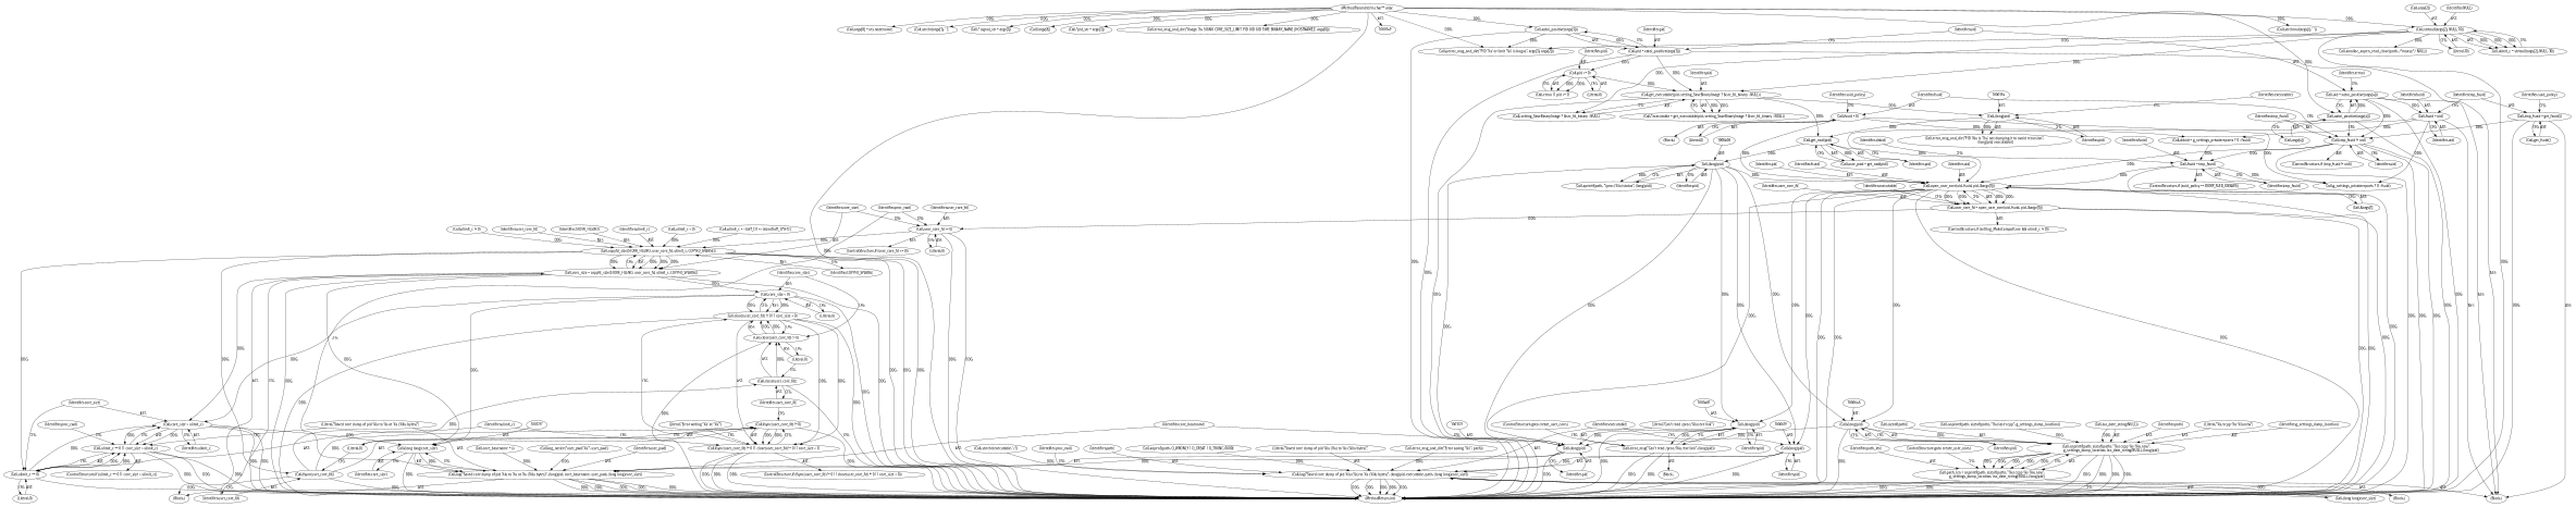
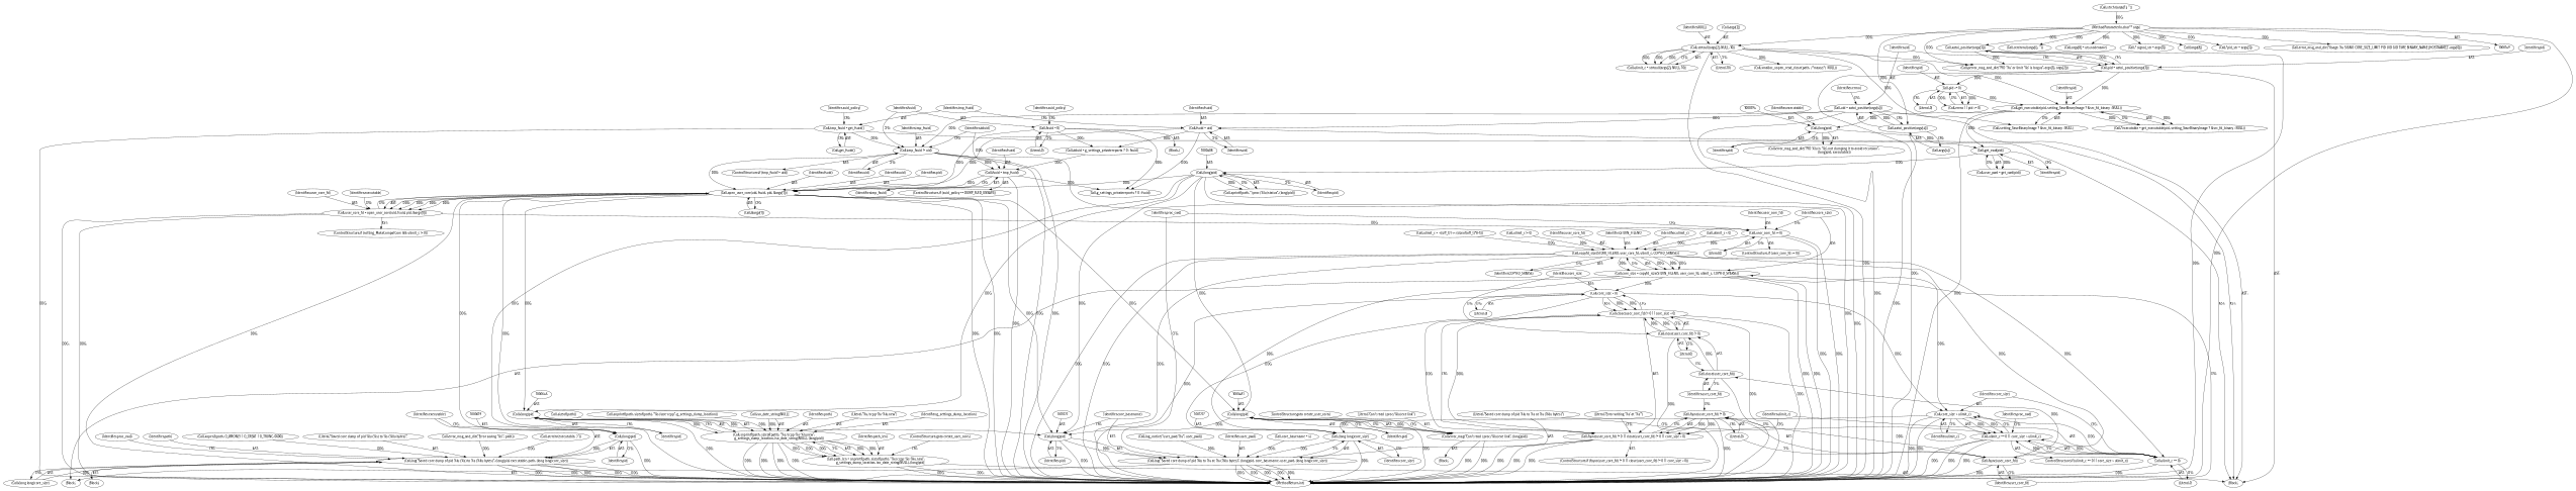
  digraph {
    fontname="Fira Sans"
    node [fontname="Fira Sans"]
    edge [fontname="Fira Sans"]
    n1 [label="(Call,open_user_core(uid, fsuid, pid, &argv[1]))"]
    n2 [label="(Call,user_core_fd = open_user_core(uid, fsuid, pid, &argv[1]))"]
    n3 [label="(Call,(long)pid)"]
    n4 [label="(Call,(long)pid)"]
    n5 [label="(Call,(long)pid)"]
    n6 [label="(Call,(long)pid)"]
    n7 [label="(Call,&argv[1])"]
    n8 [label="(MethodReturn,int)"]
    n9 [label="(Call,user_core_fd >= 0)"]
    n10 [label="(ControlStructure,if (setting_MakeCompatCore && ulimit_c != 0))"]
    n11 [label="(Call,error_msg(\"Can't read /proc/%lu/exe link\", (long)pid))"]
    n12 [label="(Identifier,pid)"]
    n13 [label="(Call,log(\"Saved core dump of pid %lu to %s at %s (%llu bytes)\", (long)pid, core_basename, user_pwd, (long long)core_size))"]
    n14 [label="(Identifier,pid)"]
    n15 [label="(Call,log(\"Saved core dump of pid %lu (%s) to %s (%llu bytes)\", (long)pid, executable, path, (long long)core_size))"]
    n16 [label="(Identifier,pid)"]
    n17 [label="(Call,snprintf(path, sizeof(path), \"%s/ccpp-%s-%lu.new\",\n            g_settings_dump_location, iso_date_string(NULL), (long)pid))"]
    n18 [label="(Identifier,pid)"]
    n19 [label="(Call,tmp_fsuid != uid)"]
    n20 [label="(Call,fsuid = tmp_fsuid)"]
    n21 [label="(ControlStructure,if (tmp_fsuid != uid))"]
    n22 [label="(Identifier,uid)"]
    n23 [label="(Call,g_settings_privatereports ? 0 : fsuid)"]
    n24 [label="(Identifier,tmp_fsuid)"]
    n25 [label="(ControlStructure,if (suid_policy == DUMP_SUID_UNSAFE))"]
    n26 [label="(Call,tmp_fsuid = get_fsuid())"]
    n27 [label="(Call,get_fsuid())"]
    n28 [label="(Block,)"]
    n29 [label="(Call,uid = xatoi_positive(argv[4]))"]
    n30 [label="(Call,xatoi_positive(argv[4]))"]
    n31 [label="(Call,fsuid = uid)"]
    n32 [label="(Call,argv[4])"]
    n33 [label="(Call,dduid = g_settings_privatereports ? 0 : fsuid)"]
    n34 [label="(Identifier,uid)"]
    n35 [label="(MethodParameterIn,char** argv)"]
    n36 [label="(Call,xatoi_positive(argv[3]))"]
    n37 [label="(Call,strtoull(argv[2], NULL, 10))"]
    n38 [label="(Call,strchrnul(argv[i], ' '))"]
    n39 [label="(Call,argv[8] = uts.nodename)"]
    n40 [label="(Call,strchr(argv[1], ' '))"]
    n41 [label="(Call,* signal_str = argv[1])"]
    n42 [label="(Call,!argv[8])"]
    n43 [label="(Call,*pid_str = argv[3])"]
    n44 [label="(Call,error_msg_and_die(\"Usage: %s SIGNO CORE_SIZE_LIMIT PID UID GID TIME BINARY_NAME [HOSTNAME]\", argv[0]))"]
    n45 [label="(Call,perror_msg_and_die(\"PID '%s' or limit '%s' is bogus\", argv[3], argv[2]))"]
    1000149
    n47 [label="(Call,pid = xatoi_positive(argv[3]))"]
    n48 [label="(Call,get_executable(pid, setting_SaveBinaryImage ? &src_fd_binary : NULL))"]
    n49 [label="(Call,setting_SaveBinaryImage ? &src_fd_binary : NULL)"]
    n50 [label="(Call,ulimit_c = strtoull(argv[2], NULL, 10))"]
    n51 [label="(Literal,10)"]
    n52 [label="(Call,xmalloc_xopen_read_close(path, /*maxsz:*/ NULL))"]
    n53 [label="(Call,fsuid = 0)"]
    n54 [label="(Block,)"]
    n55 [label="(Literal,0)"]
    n56 [label="(Call,(long)pid)"]
    n57 [label="(Identifier,pid)"]
    n58 [label="(Call,sprintf(path, \"/proc/%lu/status\", (long)pid))"]
    n59 [label="(Call,get_cwd(pid))"]
    n60 [label="(Identifier,pid)"]
    n61 [label="(Call,user_pwd = get_cwd(pid))"]
    n62 [label="(Call,(long)pid)"]
    n63 [label="(Call,*executable = get_executable(pid, setting_SaveBinaryImage ? &src_fd_binary : NULL))"]
    n64 [label="(Identifier,pid)"]
    n65 [label="(Call,error_msg_and_die(\"PID %lu is '%s', not dumping it to avoid recursion\",\n                        (long)pid, executable))"]
    n66 [label="(Call,pid <= 0)"]
    n67 [label="(Literal,0)"]
    n68 [label="(Call,errno || pid <= 0)"]
    n69 [label="(Call,copyfd_size(STDIN_FILENO, user_core_fd, ulimit_c, COPYFD_SPARSE))"]
    n70 [label="(ControlStructure,if (user_core_fd >= 0))"]
    n71 [label="(Literal,0)"]
    n72 [label="(Call,core_size = copyfd_size(STDIN_FILENO, user_core_fd, ulimit_c, COPYFD_SPARSE))"]
    n73 [label="(Call,fsync(user_core_fd))"]
    n74 [label="(Call,ulimit_c == 0)"]
    n75 [label="(Identifier,COPYFD_SPARSE)"]
    n76 [label="(Call,core_size < 0)"]
    n77 [label="(Call,core_size > ulimit_c)"]
    n78 [label="(Call,(long long)core_size)"]
    n79 [label="(Block,)"]
    n80 [label="(Call,fsync(user_core_fd) != 0)"]
    n81 [label="(Call,close(user_core_fd))"]
    n82 [label="(Identifier,user_core_fd)"]
    n83 [label="(Call,ulimit_c == 0 || core_size > ulimit_c)"]
    n84 [label="(Literal,0)"]
    n85 [label="(Call,close(user_core_fd) != 0 || core_size < 0)"]
    n86 [label="(Literal,0)"]
    n87 [label="(Identifier,ulimit_c)"]
    n88 [label="(Identifier,core_size)"]
    n89 [label="(Call,fsync(user_core_fd) != 0 || close(user_core_fd) != 0 || core_size < 0)"]
    n90 [label="(Call,close(user_core_fd) != 0)"]
    n91 [label="(ControlStructure,if (fsync(user_core_fd) != 0 || close(user_core_fd) != 0 || core_size < 0))"]
    n92 [label="(Literal,0)"]
    n93 [label="(Literal,0)"]
    n94 [label="(ControlStructure,if (ulimit_c == 0 || core_size > ulimit_c))"]
    n95 [label="(Identifier,user_core_fd)"]
    n96 [label="(Block,)"]
    n97 [label="(Call,(long long)core_size)"]
    n98 [label="(Block,)"]
    n99 [label="(Call,path_len = snprintf(path, sizeof(path), \"%s/ccpp-%s-%lu.new\",\n            g_settings_dump_location, iso_date_string(NULL), (long)pid))"]
    n100 [label="(Identifier,uid)"]
    n101 [label="(Call,sizeof(path))"]
    n102 [label="(Identifier,ulimit_c)"]
    n103 [label="(Identifier,fsuid)"]
    n104 [label="(Call,ulimit_c = ~((off_t)1 << (sizeof(off_t)*8-1)))"]
    n105 [label="(Identifier,user_pwd)"]
    n106 [label="(Call,ulimit_c != 0)"]
    n107 [label="(Identifier,NULL)"]
    n108 [label="(Identifier,proc_cwd)"]
    n109 [label="(Identifier,pid)"]
    n110 [label="(Identifier,executable)"]
    n111 [label="(Call,core_basename = s)"]
    n112 [label="(Identifier,core_basename)"]
    n113 [label="(Identifier,executable)"]
    n114 [label="(Identifier,user_core_fd)"]
    n115 [label="(Call,snprintf(path, sizeof(path), \"%s/last-ccpp\", g_settings_dump_location))"]
    n116 [label="(Call,argv[2])"]
    n117 [label="(Identifier,tmp_fsuid)"]
    n118 [label="(Identifier,path_len)"]
    n119 [label="(Identifier,STDIN_FILENO)"]
    n120 [label="(Identifier,core_size)"]
    n121 [label="(Identifier,tmp_fsuid)"]
    n122 [label="(Identifier,uid)"]
    n123 [label="(Identifier,dduid)"]
    n124 [label="(Identifier,suid_policy)"]
    n125 [label="(Identifier,user_core_fd)"]
    n126 [label="(Identifier,ulimit_c)"]
    n127 [label="(Identifier,core_size)"]
    n128 [label="(Identifier,pid)"]
    n129 [label="(Identifier,errno)"]
    n130 [label="(Literal,\"Saved core dump of pid %lu to %s at %s (%llu bytes)\")"]
    n131 [label="(ControlStructure,goto create_user_core;)"]
    n132 [label="(Call,ulimit_c < 0)"]
    n133 [label="(Call,iso_date_string(NULL))"]
    n134 [label="(Identifier,executable)"]
    n135 [label="(Identifier,proc_cwd)"]
    n136 [label="(Identifier,core_size)"]
    n137 [label="(Identifier,path)"]
    n138 [label="(Identifier,suid_policy)"]
    n139 [label="(Identifier,fsuid)"]
    n140 [label="(Call,log_notice(\"user_pwd:'%s'\", user_pwd))"]
    n141 [label="(ControlStructure,goto create_user_core;)"]
    n142 [label="(Identifier,pid)"]
    n143 [label="(Literal,\"%s/ccpp-%s-%lu.new\")"]
    n144 [label="(Identifier,path)"]
    n145 [label="(Call,xopen3(path, O_WRONLY | O_CREAT | O_TRUNC, 0600))"]
    n146 [label="(Literal,\"Can't read /proc/%lu/exe link\")"]
    n147 [label="(Identifier,user_core_fd)"]
    n148 [label="(Identifier,fsuid)"]
    n149 [label="(Identifier,proc_cwd)"]
    n150 [label="(Identifier,pid)"]
    n151 [label="(Literal,\"Saved core dump of pid %lu (%s) to %s (%llu bytes)\")"]
    n152 [label="(Call,error_msg_and_die(\"Error saving '%s'\", path))"]
    n153 [label="(Call,strrchr(executable, '/'))"]
    n154 [label="(Literal,\"Error writing '%s' at '%s'\")"]
    n155 [label="(Identifier,fsuid)"]
    n156 [label="(Identifier,g_settings_dump_location)"]
    1000408
    1000394
    1001227
    1000481
    1001222
    1000619
    1000646
    n1 -> n2 [label="AST: "]
    n1 -> n2 [label="DDG: "]
    n1 -> n2 [label="DDG: "]
    n1 -> n2 [label="DDG: "]
    n1 -> n2 [label="DDG: "]
    n1 -> n3 [label="DDG: "]
    n1 -> n4 [label="DDG: "]
    n1 -> n5 [label="DDG: "]
    n1 -> n6 [label="DDG: "]
    n1 -> n7 [label="CFG: "]
    n1 -> n8 [label="DDG: "]
    n1 -> n8 [label="DDG: "]
    n1 -> n8 [label="DDG: "]
    n1 -> n8 [label="DDG: "]
    n2 -> n1 [label="CFG: "]
    n2 -> n8 [label="DDG: "]
    n2 -> n8 [label="DDG: "]
    n2 -> n9 [label="DDG: "]
    n2 -> n10 [label="AST: "]
    n3 -> n4 [label="DDG: "]
    n3 -> n8 [label="DDG: "]
    n3 -> n11 [label="AST: "]
    n3 -> n11 [label="DDG: "]
    n3 -> n12 [label="CFG: "]
    n4 -> n8 [label="DDG: "]
    n4 -> n13 [label="AST: "]
    n4 -> n13 [label="DDG: "]
    n4 -> n14 [label="CFG: "]
    n5 -> n8 [label="DDG: "]
    n5 -> n15 [label="AST: "]
    n5 -> n15 [label="DDG: "]
    n5 -> n16 [label="CFG: "]
    n6 -> n4 [label="DDG: "]
    n6 -> n8 [label="DDG: "]
    n6 -> n17 [label="AST: "]
    n6 -> n17 [label="DDG: "]
    n6 -> n18 [label="CFG: "]
    n7 -> n1 [label="AST: "]
    n9 -> n8 [label="DDG: "]
    n9 -> n8 [label="DDG: "]
    n9 -> n69 [label="DDG: "]
    n9 -> n70 [label="AST: "]
    n9 -> n71 [label="CFG: "]
    n11 -> n3 [label="CFG: "]
    n11 -> n8 [label="DDG: "]
    n11 -> n8 [label="DDG: "]
    n11 -> n96 [label="AST: "]
    n12 -> n3 [label="AST: "]
    n13 -> n8 [label="DDG: "]
    n13 -> n8 [label="DDG: "]
    n13 -> n8 [label="DDG: "]
    n13 -> n8 [label="DDG: "]
    n13 -> n8 [label="DDG: "]
    n13 -> n78 [label="CFG: "]
    n13 -> n79 [label="AST: "]
    n14 -> n4 [label="AST: "]
    n15 -> n8 [label="DDG: "]
    n15 -> n8 [label="DDG: "]
    n15 -> n8 [label="DDG: "]
    n15 -> n8 [label="DDG: "]
    n15 -> n8 [label="DDG: "]
    n15 -> n97 [label="CFG: "]
    n15 -> n98 [label="AST: "]
    n16 -> n5 [label="AST: "]
    n17 -> n6 [label="CFG: "]
    n17 -> n8 [label="DDG: "]
    n17 -> n8 [label="DDG: "]
    n17 -> n8 [label="DDG: "]
    n17 -> n8 [label="DDG: "]
    n17 -> n99 [label="AST: "]
    n17 -> n99 [label="DDG: "]
    n17 -> n99 [label="DDG: "]
    n17 -> n99 [label="DDG: "]
    n17 -> n99 [label="DDG: "]
    n17 -> n99 [label="DDG: "]
    n18 -> n6 [label="AST: "]
    n19 -> n1 [label="DDG: "]
    n19 -> n8 [label="DDG: "]
    n19 -> n8 [label="DDG: "]
    n19 -> n8 [label="DDG: "]
    n19 -> n20 [label="DDG: "]
    n19 -> n21 [label="AST: "]
    n19 -> n22 [label="CFG: "]
    n20 -> n1 [label="DDG: "]
    n20 -> n8 [label="DDG: "]
    n20 -> n23 [label="DDG: "]
    n20 -> n24 [label="CFG: "]
    n20 -> n25 [label="AST: "]
    n22 -> n19 [label="AST: "]
    n24 -> n20 [label="AST: "]
    n26 -> n8 [label="DDG: "]
    n26 -> n19 [label="DDG: "]
    n26 -> n27 [label="CFG: "]
    n26 -> n28 [label="AST: "]
    n27 -> n26 [label="AST: "]
    n29 -> n8 [label="DDG: "]
    n29 -> n19 [label="DDG: "]
    n29 -> n28 [label="AST: "]
    n29 -> n30 [label="CFG: "]
    n29 -> n31 [label="DDG: "]
    n30 -> n8 [label="DDG: "]
    n30 -> n29 [label="AST: "]
    n30 -> n29 [label="DDG: "]
    n30 -> n32 [label="CFG: "]
    n31 -> n1 [label="DDG: "]
    n31 -> n23 [label="DDG: "]
    n31 -> n28 [label="AST: "]
    n31 -> n33 [label="DDG: "]
    n31 -> n34 [label="CFG: "]
    n32 -> n30 [label="AST: "]
    n33 -> n20 [label="DDG: "]
    n34 -> n31 [label="AST: "]
    n35 -> n8 [label="DDG: "]
    n35 -> n30 [label="DDG: "]
    n35 -> n36 [label="DDG: "]
    n35 -> n37 [label="DDG: "]
    n35 -> n38 [label="DDG: "]
    n35 -> n39 [label="DDG: "]
-   n35 -> n40 [label="DDG: "]
+   n40 -> n35 [label="DDG: "]
    n35 -> n41 [label="DDG: "]
    n35 -> n42 [label="DDG: "]
    n35 -> n43 [label="DDG: "]
    n35 -> n44 [label="DDG: "]
    n35 -> n45 [label="DDG: "]
    n35 -> 1000149 [label="AST: "]
    n36 -> n8 [label="DDG: "]
    n36 -> n45 [label="DDG: "]
    n36 -> n47 [label="AST: "]
    n36 -> n47 [label="DDG: "]
    n37 -> n8 [label="DDG: "]
    n37 -> n45 [label="DDG: "]
    n37 -> n48 [label="DDG: "]
    n37 -> n49 [label="DDG: "]
    n37 -> n50 [label="AST: "]
    n37 -> n50 [label="DDG: "]
    n37 -> n50 [label="DDG: "]
    n37 -> n50 [label="DDG: "]
    n37 -> n51 [label="CFG: "]
    n37 -> n52 [label="DDG: "]
    n47 -> n8 [label="DDG: "]
    n47 -> n28 [label="AST: "]
    n47 -> n36 [label="CFG: "]
    n47 -> n48 [label="DDG: "]
    n47 -> n66 [label="DDG: "]
    n48 -> n8 [label="DDG: "]
    n48 -> n49 [label="CFG: "]
    n48 -> n59 [label="DDG: "]
    n48 -> n62 [label="DDG: "]
    n48 -> n63 [label="AST: "]
    n48 -> n63 [label="DDG: "]
    n48 -> n63 [label="DDG: "]
    n49 -> n48 [label="AST: "]
    n50 -> n37 [label="CFG: "]
    n51 -> n37 [label="AST: "]
    n53 -> n1 [label="DDG: "]
    n53 -> n23 [label="DDG: "]
    n53 -> n33 [label="DDG: "]
    n53 -> n54 [label="AST: "]
    n53 -> n55 [label="CFG: "]
    n55 -> n53 [label="AST: "]
    n56 -> n1 [label="DDG: "]
    n56 -> n3 [label="DDG: "]
    n56 -> n4 [label="DDG: "]
    n56 -> n5 [label="DDG: "]
    n56 -> n6 [label="DDG: "]
    n56 -> n8 [label="DDG: "]
    n56 -> n57 [label="CFG: "]
    n56 -> n58 [label="AST: "]
    n56 -> n58 [label="DDG: "]
    n57 -> n56 [label="AST: "]
    n58 -> n56 [label="CFG: "]
    n59 -> n56 [label="DDG: "]
    n59 -> n60 [label="CFG: "]
    n59 -> n61 [label="AST: "]
    n59 -> n61 [label="DDG: "]
    n60 -> n59 [label="AST: "]
    n61 -> n59 [label="CFG: "]
    n62 -> n59 [label="DDG: "]
    n62 -> n64 [label="CFG: "]
    n62 -> n65 [label="AST: "]
    n62 -> n65 [label="DDG: "]
    n63 -> n48 [label="CFG: "]
    n64 -> n62 [label="AST: "]
    n66 -> n48 [label="DDG: "]
    n66 -> n67 [label="CFG: "]
    n66 -> n68 [label="AST: "]
    n66 -> n68 [label="DDG: "]
    n66 -> n68 [label="DDG: "]
    n67 -> n66 [label="AST: "]
    n68 -> n66 [label="CFG: "]
    n69 -> n8 [label="DDG: "]
    n69 -> n8 [label="DDG: "]
    n69 -> n8 [label="DDG: "]
    n69 -> n72 [label="AST: "]
    n69 -> n72 [label="DDG: "]
    n69 -> n72 [label="DDG: "]
    n69 -> n72 [label="DDG: "]
    n69 -> n72 [label="DDG: "]
    n69 -> n73 [label="DDG: "]
    n69 -> n74 [label="DDG: "]
    n69 -> n75 [label="CFG: "]
    n71 -> n9 [label="AST: "]
    n72 -> n8 [label="DDG: "]
    n72 -> n8 [label="DDG: "]
    n72 -> n69 [label="CFG: "]
    n72 -> n76 [label="DDG: "]
    n72 -> n77 [label="DDG: "]
    n72 -> n78 [label="DDG: "]
    n72 -> n79 [label="AST: "]
    n73 -> n8 [label="DDG: "]
    n73 -> n80 [label="AST: "]
    n73 -> n80 [label="DDG: "]
    n73 -> n81 [label="DDG: "]
    n73 -> n82 [label="CFG: "]
    n74 -> n8 [label="DDG: "]
    n74 -> n77 [label="DDG: "]
    n74 -> n83 [label="AST: "]
    n74 -> n83 [label="DDG: "]
    n74 -> n83 [label="DDG: "]
    n74 -> n84 [label="CFG: "]
    n75 -> n69 [label="AST: "]
    n76 -> n8 [label="DDG: "]
    n76 -> n77 [label="DDG: "]
    n76 -> n78 [label="DDG: "]
    n76 -> n85 [label="AST: "]
    n76 -> n85 [label="DDG: "]
    n76 -> n85 [label="DDG: "]
    n76 -> n86 [label="CFG: "]
    n77 -> n8 [label="DDG: "]
    n77 -> n8 [label="DDG: "]
    n77 -> n78 [label="DDG: "]
    n77 -> n83 [label="AST: "]
    n77 -> n83 [label="DDG: "]
    n77 -> n83 [label="DDG: "]
    n77 -> n87 [label="CFG: "]
    n78 -> n8 [label="DDG: "]
    n78 -> n13 [label="AST: "]
    n78 -> n13 [label="DDG: "]
    n78 -> n88 [label="CFG: "]
    n80 -> n8 [label="DDG: "]
    n80 -> n89 [label="AST: "]
    n80 -> n89 [label="DDG: "]
    n80 -> n89 [label="DDG: "]
    n80 -> n93 [label="CFG: "]
    n81 -> n8 [label="CFG: "]
    n81 -> n90 [label="AST: "]
    n81 -> n90 [label="DDG: "]
    n81 -> n95 [label="CFG: "]
    n82 -> n72 [label="CFG: "]
    n82 -> n73 [label="AST: "]
    n83 -> n8 [label="DDG: "]
    n83 -> n8 [label="DDG: "]
    n83 -> n8 [label="DDG: "]
    n83 -> n74 [label="CFG: "]
    n83 -> n77 [label="CFG: "]
    n83 -> n94 [label="AST: "]
    n84 -> n74 [label="AST: "]
    n85 -> n8 [label="DDG: "]
    n85 -> n8 [label="DDG: "]
    n85 -> n76 [label="CFG: "]
    n85 -> n89 [label="AST: "]
    n85 -> n89 [label="DDG: "]
    n85 -> n89 [label="DDG: "]
    n85 -> n90 [label="CFG: "]
    n86 -> n76 [label="AST: "]
    n87 -> n77 [label="AST: "]
    n88 -> n78 [label="AST: "]
    n89 -> n8 [label="DDG: "]
    n89 -> n8 [label="DDG: "]
    n89 -> n8 [label="DDG: "]
    n89 -> n80 [label="CFG: "]
    n89 -> n85 [label="CFG: "]
    n89 -> n91 [label="AST: "]
    n90 -> n8 [label="DDG: "]
    n90 -> n85 [label="AST: "]
    n90 -> n85 [label="DDG: "]
    n90 -> n85 [label="DDG: "]
    n90 -> n92 [label="CFG: "]
    n92 -> n81 [label="CFG: "]
    n92 -> n90 [label="AST: "]
    n93 -> n73 [label="CFG: "]
    n93 -> n80 [label="AST: "]
    n95 -> n80 [label="CFG: "]
    n95 -> n81 [label="AST: "]
    n97 -> n15 [label="AST: "]
    n97 -> n15 [label="DDG: "]
    n99 -> n8 [label="DDG: "]
    n99 -> n8 [label="DDG: "]
    n99 -> n17 [label="CFG: "]
    n99 -> n28 [label="AST: "]
    n100 -> n29 [label="AST: "]
    n100 -> n47 [label="CFG: "]
    n101 -> n17 [label="AST: "]
    n102 -> n74 [label="AST: "]
    n102 -> n89 [label="CFG: "]
    n103 -> n1 [label="AST: "]
    n104 -> n69 [label="DDG: "]
    n105 -> n13 [label="AST: "]
    n106 -> n69 [label="DDG: "]
    n107 -> n37 [label="AST: "]
    n108 -> n15 [label="CFG: "]
    n109 -> n48 [label="AST: "]
    n110 -> n62 [label="CFG: "]
    n111 -> n13 [label="DDG: "]
    n112 -> n4 [label="CFG: "]
    n112 -> n13 [label="AST: "]
    n113 -> n5 [label="CFG: "]
    n113 -> n15 [label="AST: "]
    n114 -> n69 [label="AST: "]
    n115 -> n17 [label="DDG: "]
    n116 -> n37 [label="AST: "]
    n117 -> n19 [label="AST: "]
    n118 -> n99 [label="AST: "]
    n119 -> n69 [label="AST: "]
    n120 -> n9 [label="CFG: "]
    n120 -> n72 [label="AST: "]
    n121 -> n26 [label="AST: "]
    n121 -> n31 [label="CFG: "]
    n122 -> n1 [label="AST: "]
-   n30 -> n19 [label="CFG: "]
-   n123 -> n20 [label="CFG: "]
+   n123 -> n19 [label="CFG: "]
+   n123 -> n20 [label="DDG: "]
    n124 -> n26 [label="CFG: "]
    n125 -> n2 [label="AST: "]
    n126 -> n69 [label="AST: "]
    n127 -> n76 [label="AST: "]
    n127 -> n90 [label="CFG: "]
    n128 -> n47 [label="AST: "]
    n129 -> n29 [label="CFG: "]
    n130 -> n13 [label="AST: "]
    n130 -> n83 [label="CFG: "]
    n131 -> n99 [label="CFG: "]
    n132 -> n69 [label="DDG: "]
    n133 -> n17 [label="AST: "]
    n133 -> n17 [label="DDG: "]
    n134 -> n2 [label="CFG: "]
    n135 -> n83 [label="CFG: "]
    n136 -> n74 [label="CFG: "]
    n136 -> n77 [label="AST: "]
    n137 -> n17 [label="AST: "]
    n138 -> n53 [label="CFG: "]
    n139 -> n19 [label="CFG: "]
    n139 -> n53 [label="AST: "]
    n140 -> n13 [label="DDG: "]
    n141 -> n11 [label="CFG: "]
    n142 -> n66 [label="AST: "]
    n143 -> n17 [label="AST: "]
    n144 -> n15 [label="AST: "]
    n145 -> n15 [label="DDG: "]
    n146 -> n11 [label="AST: "]
    n147 -> n9 [label="AST: "]
    n148 -> n20 [label="AST: "]
    n149 -> n9 [label="CFG: "]
    n149 -> n13 [label="CFG: "]
    n150 -> n1 [label="AST: "]
    n151 -> n15 [label="AST: "]
    n152 -> n15 [label="DDG: "]
    n153 -> n15 [label="DDG: "]
    n154 -> n89 [label="CFG: "]
    n155 -> n31 [label="AST: "]
    n156 -> n17 [label="AST: "]
    1000408 -> n56 [label="AST: "]
    1000394 -> n62 [label="AST: "]
    1001227 -> n78 [label="AST: "]
    1000481 -> n3 [label="AST: "]
    1001222 -> n4 [label="AST: "]
    1000619 -> n5 [label="AST: "]
    1000646 -> n6 [label="AST: "]
  }
